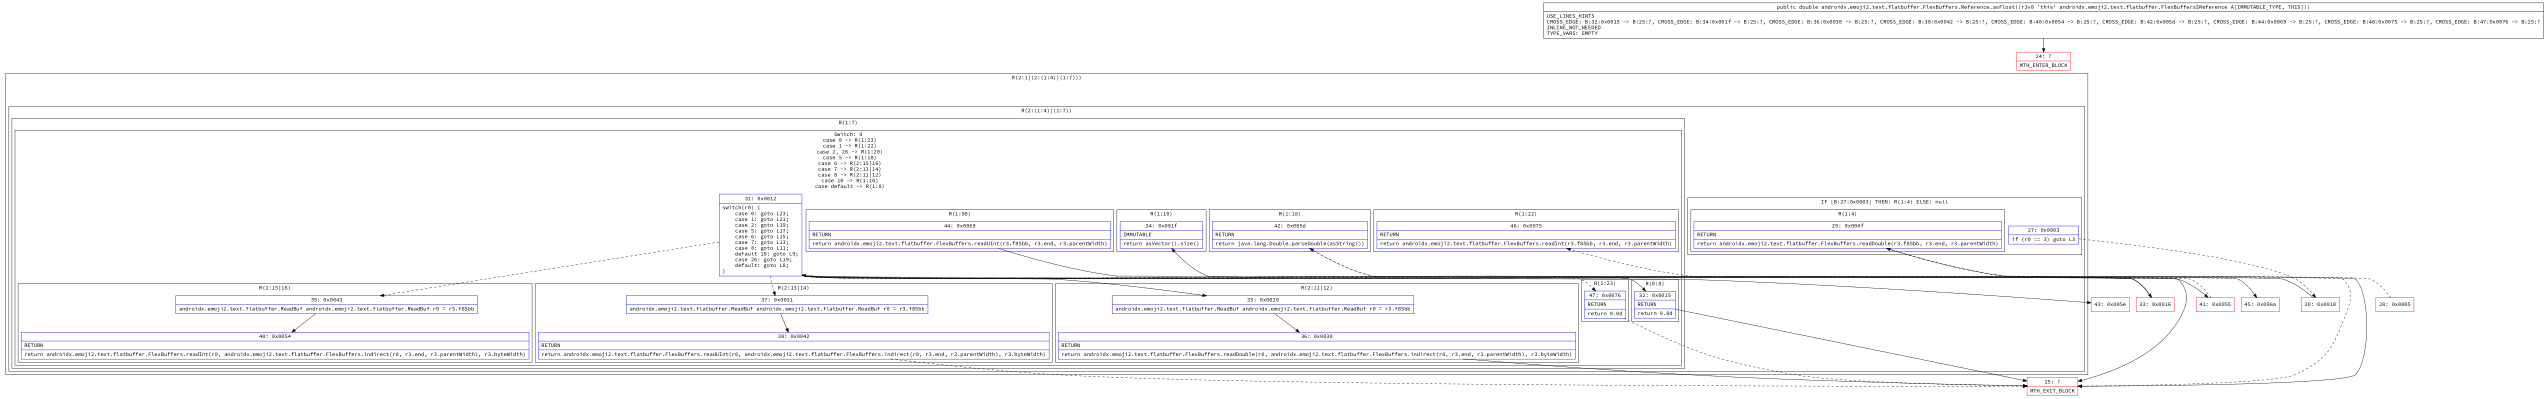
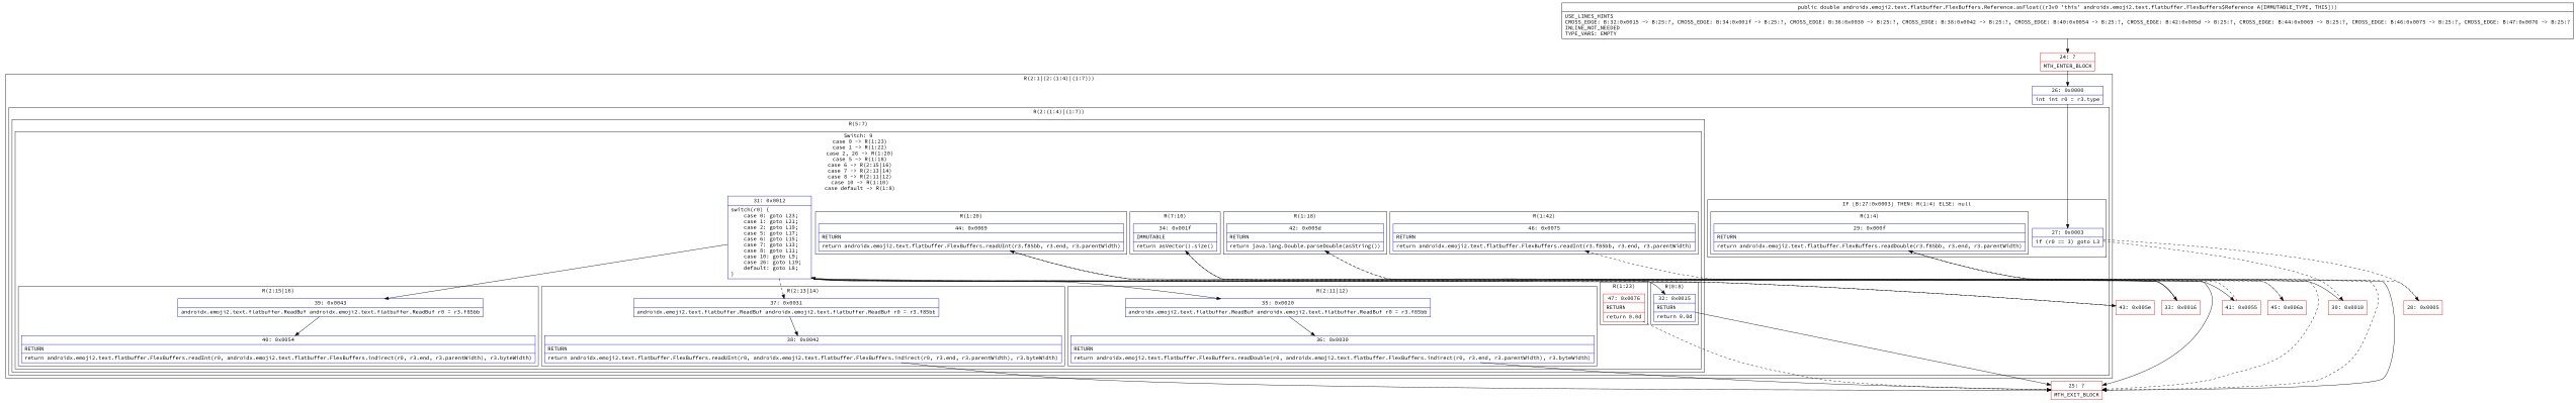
  digraph {
    fontname="Source Code Pro"
    node [color=blue fontname="Source Code Pro" shape=record]
    edge [fontname="Source Code Pro" style=solid]
    n1 [label="{29\:\ 0x000f|RETURN\l|return androidx.emoji2.text.flatbuffer.FlexBuffers.readDouble(r3.f85bb, r3.end, r3.parentWidth)\l}"]
    n2 [label="{27\:\ 0x0003|if (r0 == 3) goto L3\l}"]
-   n3 [label="{47\:\ 0x0076|RETURN\l|return 0.0d\l}"]
+   n3 [color=red label="{47\:\ 0x0076|RETURN\l|return 0.0d\l}"]
    n4 [label="{46\:\ 0x0075|RETURN\l|return androidx.emoji2.text.flatbuffer.FlexBuffers.readInt(r3.f85bb, r3.end, r3.parentWidth)\l}"]
    n5 [label="{44\:\ 0x0069|RETURN\l|return androidx.emoji2.text.flatbuffer.FlexBuffers.readUInt(r3.f85bb, r3.end, r3.parentWidth)\l}"]
    n6 [label="{42\:\ 0x005d|RETURN\l|return java.lang.Double.parseDouble(asString())\l}"]
    n7 [label="{39\:\ 0x0043|androidx.emoji2.text.flatbuffer.ReadBuf androidx.emoji2.text.flatbuffer.ReadBuf r0 = r3.f85bb\l}"]
    n8 [label="{40\:\ 0x0054|RETURN\l|return androidx.emoji2.text.flatbuffer.FlexBuffers.readInt(r0, androidx.emoji2.text.flatbuffer.FlexBuffers.indirect(r0, r3.end, r3.parentWidth), r3.byteWidth)\l}"]
    n9 [label="{37\:\ 0x0031|androidx.emoji2.text.flatbuffer.ReadBuf androidx.emoji2.text.flatbuffer.ReadBuf r0 = r3.f85bb\l}"]
    n10 [label="{38\:\ 0x0042|RETURN\l|return androidx.emoji2.text.flatbuffer.FlexBuffers.readUInt(r0, androidx.emoji2.text.flatbuffer.FlexBuffers.indirect(r0, r3.end, r3.parentWidth), r3.byteWidth)\l}"]
    n11 [label="{35\:\ 0x0020|androidx.emoji2.text.flatbuffer.ReadBuf androidx.emoji2.text.flatbuffer.ReadBuf r0 = r3.f85bb\l}"]
    n12 [label="{36\:\ 0x0030|RETURN\l|return androidx.emoji2.text.flatbuffer.FlexBuffers.readDouble(r0, androidx.emoji2.text.flatbuffer.FlexBuffers.indirect(r0, r3.end, r3.parentWidth), r3.byteWidth)\l}"]
    n13 [label="{34\:\ 0x001f|IMMUTABLE\l|return asVector().size()\l}"]
    n14 [label="{32\:\ 0x0015|RETURN\l|return 0.0d\l}"]
-   n15 [label="{31\:\ 0x0012|switch(r0) \{\l    case 0: goto L23;\l    case 1: goto L21;\l    case 2: goto L19;\l    case 5: goto L17;\l    case 6: goto L15;\l    case 7: goto L13;\l    case 8: goto L11;\l    default 10: goto L9;\l    case 26: goto L19;\l    default: goto L8;\l\}\l}"]
+   n15 [label="{31\:\ 0x0012|switch(r0) \{\l    case 0: goto L23;\l    case 1: goto L21;\l    case 2: goto L19;\l    case 5: goto L17;\l    case 6: goto L15;\l    case 7: goto L13;\l    case 8: goto L11;\l    case 10: goto L9;\l    case 26: goto L19;\l    default: goto L8;\l\}\l}"]
+   n16 [label="{26\:\ 0x0000|int int r0 = r3.type\l}"]
    n17 [color=red label="{25\:\ ?|MTH_EXIT_BLOCK\l}"]
    n18 [color=red label="{28\:\ 0x0005}"]
    n19 [color=red label="{30\:\ 0x0010}"]
    n20 [color=red label="{33\:\ 0x0016}"]
    n21 [color=red label="{41\:\ 0x0055}"]
    n22 [color=red label="{43\:\ 0x005e}"]
    n23 [color=red label="{45\:\ 0x006a}"]
    n24 [color=red label="{24\:\ ?|MTH_ENTER_BLOCK\l}"]
    n25 [label="{public double androidx.emoji2.text.flatbuffer.FlexBuffers.Reference.asFloat((r3v0 'this' androidx.emoji2.text.flatbuffer.FlexBuffers$Reference A[IMMUTABLE_TYPE, THIS]))  | USE_LINES_HINTS\lCROSS_EDGE: B:32:0x0015 \-\> B:25:?, CROSS_EDGE: B:34:0x001f \-\> B:25:?, CROSS_EDGE: B:36:0x0030 \-\> B:25:?, CROSS_EDGE: B:38:0x0042 \-\> B:25:?, CROSS_EDGE: B:40:0x0054 \-\> B:25:?, CROSS_EDGE: B:42:0x005d \-\> B:25:?, CROSS_EDGE: B:44:0x0069 \-\> B:25:?, CROSS_EDGE: B:46:0x0075 \-\> B:25:?, CROSS_EDGE: B:47:0x0076 \-\> B:25:?\lINLINE_NOT_NEEDED\lTYPE_VARS: EMPTY\l}" color=""]
    subgraph cluster_1 {
      label="R(2:1|(2:(1:4)|(1:7)))"
+     n16
      subgraph cluster_2 {
        label="R(2:(1:4)|(1:7))"
        subgraph cluster_3 {
          label="IF [B:27:0x0003] THEN: R(1:4) ELSE: null"
          n2
          subgraph cluster_4 {
            label="R(1:4)"
            n1
          }
        }
        subgraph cluster_5 {
-         label="R(1:7)"
+         label="R(5:7)"
          subgraph cluster_6 {
            label="Switch: 9\n case 0 -> R(1:23)\n case 1 -> R(1:22)\n case 2, 26 -> R(1:20)\n case 5 -> R(1:18)\n case 6 -> R(2:15|16)\n case 7 -> R(2:13|14)\n case 8 -> R(2:11|12)\n case 10 -> R(1:10)\n case default -> R(1:8)"
            n15
            subgraph cluster_7 {
              label="R(1:23)"
              n3
            }
            subgraph cluster_8 {
-             label="R(1:22)"
+             label="R(1:42)"
              n4
            }
            subgraph cluster_9 {
-             label="R(1:90)"
+             label="R(1:20)"
              n5
            }
            subgraph cluster_10 {
              label="R(1:18)"
              n6
            }
            subgraph cluster_11 {
              label="R(2:15|16)"
              n7
              n8
            }
            subgraph cluster_12 {
              label="R(2:13|14)"
              n9
              n10
            }
            subgraph cluster_13 {
              label="R(2:11|12)"
              n11
              n12
            }
            subgraph cluster_14 {
-             label="R(1:10)"
+             label="R(7:10)"
              n13
            }
            subgraph cluster_15 {
              label="R(0:8)"
              n14
            }
          }
        }
      }
    }
    n1 -> n17
+   n2 -> n18 [style=dashed]
    n2 -> n19 [style=dashed]
    n3 -> n17 [style=dashed]
    n5 -> n17
    n6 -> n17 [style=dashed]
    n7 -> n8
    n9 -> n10
-   n10 -> n17 [style=dashed]
+   n10 -> n17
    n11 -> n12
    n12 -> n17
+   n13 -> n17 [style=dashed]
    n14 -> n17
-   n15 -> n3 [style=dashed]
-   n15 -> n7 [style=dashed]
+   n15 -> n7
    n15 -> n9 [style=dashed]
    n15 -> n11
    n15 -> n14
    n15 -> n20
    n15 -> n21
    n15 -> n22
    n15 -> n23 [style=dashed]
+   n16 -> n2
    n18 -> n1 [style=dashed]
    n19 -> n15
    n20 -> n13
    n21 -> n6 [style=dashed]
+   n22 -> n5 [style=dashed]
    n23 -> n4 [style=dashed]
+   n24 -> n16
    n25 -> n24
  }
